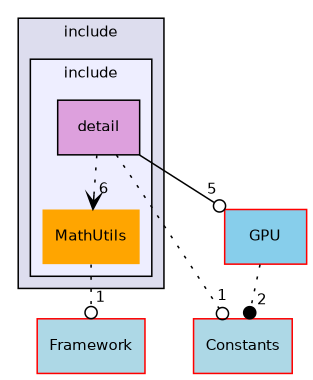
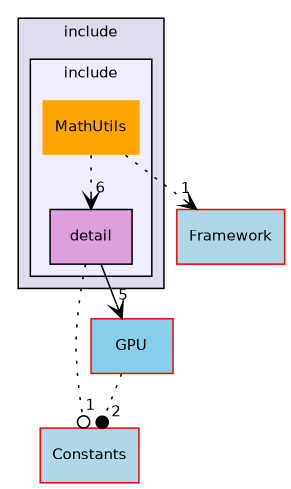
  digraph {
    compound=true
    node [fontname=Helvetica fontsize=10 shape=box style=filled fillcolor=lightblue color=red]
    edge [headlabel=1 labeldistance=1.5 labelfontname=Helvetica labelfontsize=10 style=dotted arrowhead=vee]
    n1 [label=MathUtils shape=plaintext fillcolor=orange color=""]
    n2 [color=black fillcolor=plum label=detail]
    n3 [label=Framework]
    n4 [label=Constants]
    n5 [label=GPU fillcolor=skyblue]
    subgraph cluster_1 {
      bgcolor="#ddddee"
      fontname=Helvetica
      fontsize=10
      label=include
      pencolor=black
      subgraph cluster_2 {
        bgcolor="#eeeeff"
        fontname=Helvetica
        fontsize=10
        pencolor=black
        n1
        n2
      }
    }
-   n2 -> n1 [headlabel=6]
-   n1 -> n3 [arrowhead=odot]
+   n1 -> n2 [headlabel=6]
+   n1 -> n3
    n2 -> n4 [arrowhead=odot]
-   n2 -> n5 [headlabel=5 style=solid arrowhead=odot]
+   n2 -> n5 [headlabel=5 style=solid]
    n5 -> n4 [headlabel=2 arrowhead=dot]
  }
